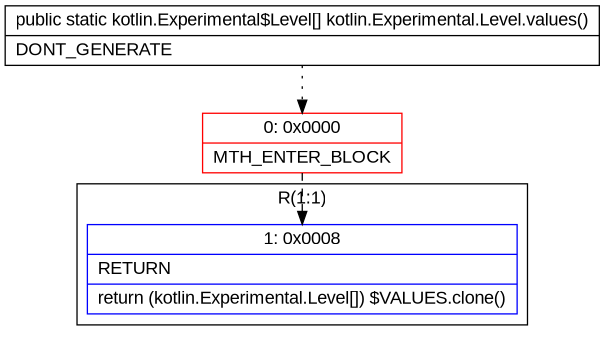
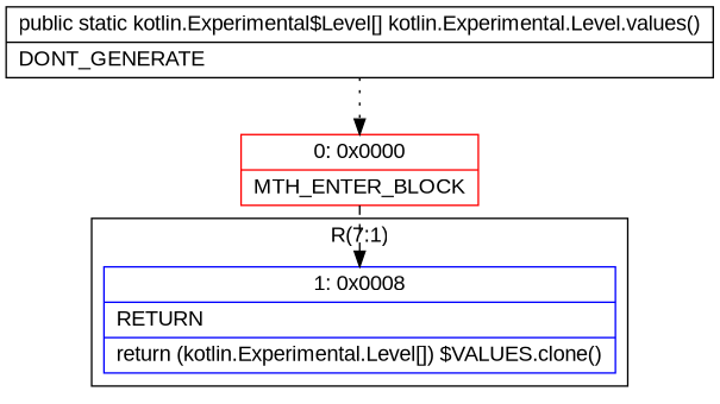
  digraph {
    fontname="Liberation Sans"
    node [shape=record fontname="Liberation Sans"]
    edge [fontname="Liberation Sans"]
    n1 [color=blue label="{1\:\ 0x0008|RETURN\l|return (kotlin.Experimental.Level[]) $VALUES.clone()\l}"]
    n2 [color=red label="{0\:\ 0x0000|MTH_ENTER_BLOCK\l}"]
    n3 [label="{public static kotlin.Experimental$Level[] kotlin.Experimental.Level.values()  | DONT_GENERATE\l}"]
    subgraph cluster_1 {
-     label="R(1:1)"
+     label="R(7:1)"
      n1
    }
    n2 -> n1 [style=dashed]
    n3 -> n2 [style=dotted]
  }
